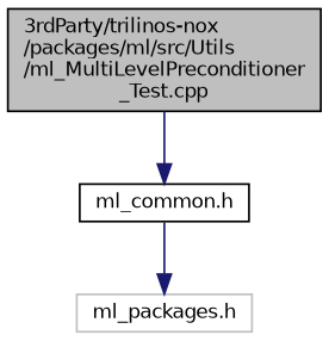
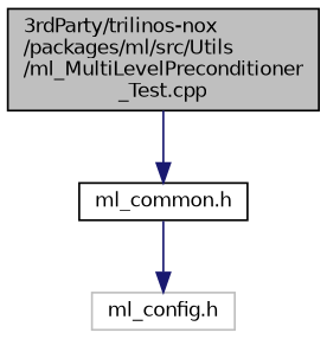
  digraph {
    node [color=black fillcolor=white fontname=Helvetica fontsize=10 shape=record style=filled]
    edge [color=midnightblue fontname=Helvetica fontsize=10 labelfontname=Helvetica labelfontsize=10 style=solid]
    n1 [fillcolor=grey75 fontcolor=black height=0.2 label="3rdParty/trilinos-nox\l/packages/ml/src/Utils\l/ml_MultiLevelPreconditioner\l_Test.cpp" width=0.4]
    n2 [height=0.2 label="ml_common.h" width=0.4]
-   n3 [color=grey75 height=0.2 label="ml_packages.h" width=0.4]
+   n3 [color=grey75 height=0.2 label="ml_config.h" width=0.4]
    n1 -> n2
    n2 -> n3
  }
